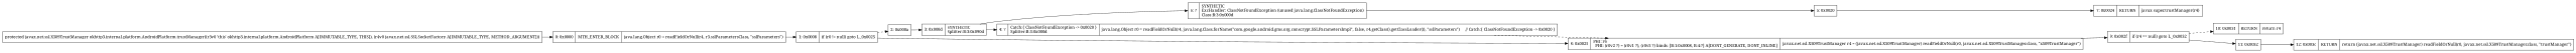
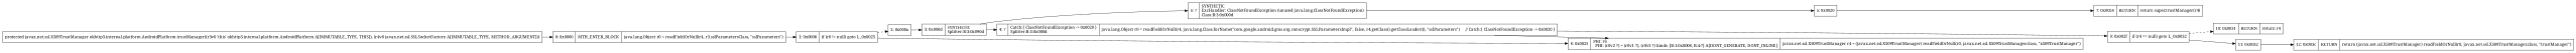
  digraph {
    fontname="Noto Serif"
    rankdir=LR
    node [fontname="Noto Serif" shape=record]
    edge [fontname="Noto Serif"]
    n1 [label="{0\:\ 0x0000|MTH_ENTER_BLOCK\l|java.lang.Object r0 = readFieldOrNull(r4, r3.sslParametersClass, \"sslParameters\")\l}"]
    n2 [label="{1\:\ 0x0008|if (r0 != null) goto L_0x0025\l}"]
    n3 [label="{2\:\ 0x000a}"]
    n4 [label="{8\:\ 0x0025|PHI: r6 \l  PHI: (r0v2 ?) = (r0v1 ?), (r0v5 ?) binds: [B:1:0x0008, B:4:?] A[DONT_GENERATE, DONT_INLINE]\l|javax.net.ssl.X509TrustManager r4 = (javax.net.ssl.X509TrustManager) readFieldOrNull(r0, javax.net.ssl.X509TrustManager.class, \"x509TrustManager\")\l}"]
    n5 [label="{3\:\ 0x000d|SYNTHETIC\lSplitter:B:3:0x090d\l}"]
    n6 [label="{9\:\ 0x002f|if (r4 == null) goto L_0x0032\l}"]
    n7 [label="{4\:\ ?|Catch:\{ ClassNotFoundException \-\> 0x0020 \}\lSplitter:B:3:0x000d\l|java.lang.Object r0 = readFieldOrNull(r4, java.lang.Class.forName(\"com.google.android.gms.org.conscrypt.SSLParametersImpl\", false, r4.getClass().getClassLoader()), \"sslParameters\")     \/\/ Catch:\{ ClassNotFoundException \-\> 0x0020 \}\l}"]
    n8 [label="{6\:\ ?|SYNTHETIC\lExcHandler: ClassNotFoundException (unused java.lang.ClassNotFoundException)\lClass:B:3:0x000d\l}"]
    n9 [label="{5\:\ 0x0020}"]
-   n10 [label="{7\:\ 0x0024|RETURN\l|javax super.trustManager(r4)\l}"]
+   n10 [label="{7\:\ 0x0024|RETURN\l|return super.trustManager(r4)\l}"]
    n11 [label="{10\:\ 0x0031|RETURN\l|return r4\l}"]
    n12 [label="{11\:\ 0x0032}"]
    n13 [label="{12\:\ 0x003c|RETURN\l|return (javax.net.ssl.X509TrustManager) readFieldOrNull(r0, javax.net.ssl.X509TrustManager.class, \"trustManager\")\l}"]
    n14 [label="{protected javax.net.ssl.X509TrustManager okhttp3.internal.platform.AndroidPlatform.trustManager((r3v0 'this' okhttp3.internal.platform.AndroidPlatform A[IMMUTABLE_TYPE, THIS]), (r4v0 javax.net.ssl.SSLSocketFactory A[IMMUTABLE_TYPE, METHOD_ARGUMENT])) }"]
    n1 -> n2
    n2 -> n3 [style=dashed]
    n2 -> n4
    n3 -> n5
-   n4 -> n6
+   n7 -> n6
    n5 -> n7
    n5 -> n8
    n6 -> n11 [style=dashed]
    n6 -> n12
-   n7 -> n4 [style=dashed]
+   n7 -> n4
    n8 -> n9
    n9 -> n10
    n12 -> n13
    n14 -> n1
  }
